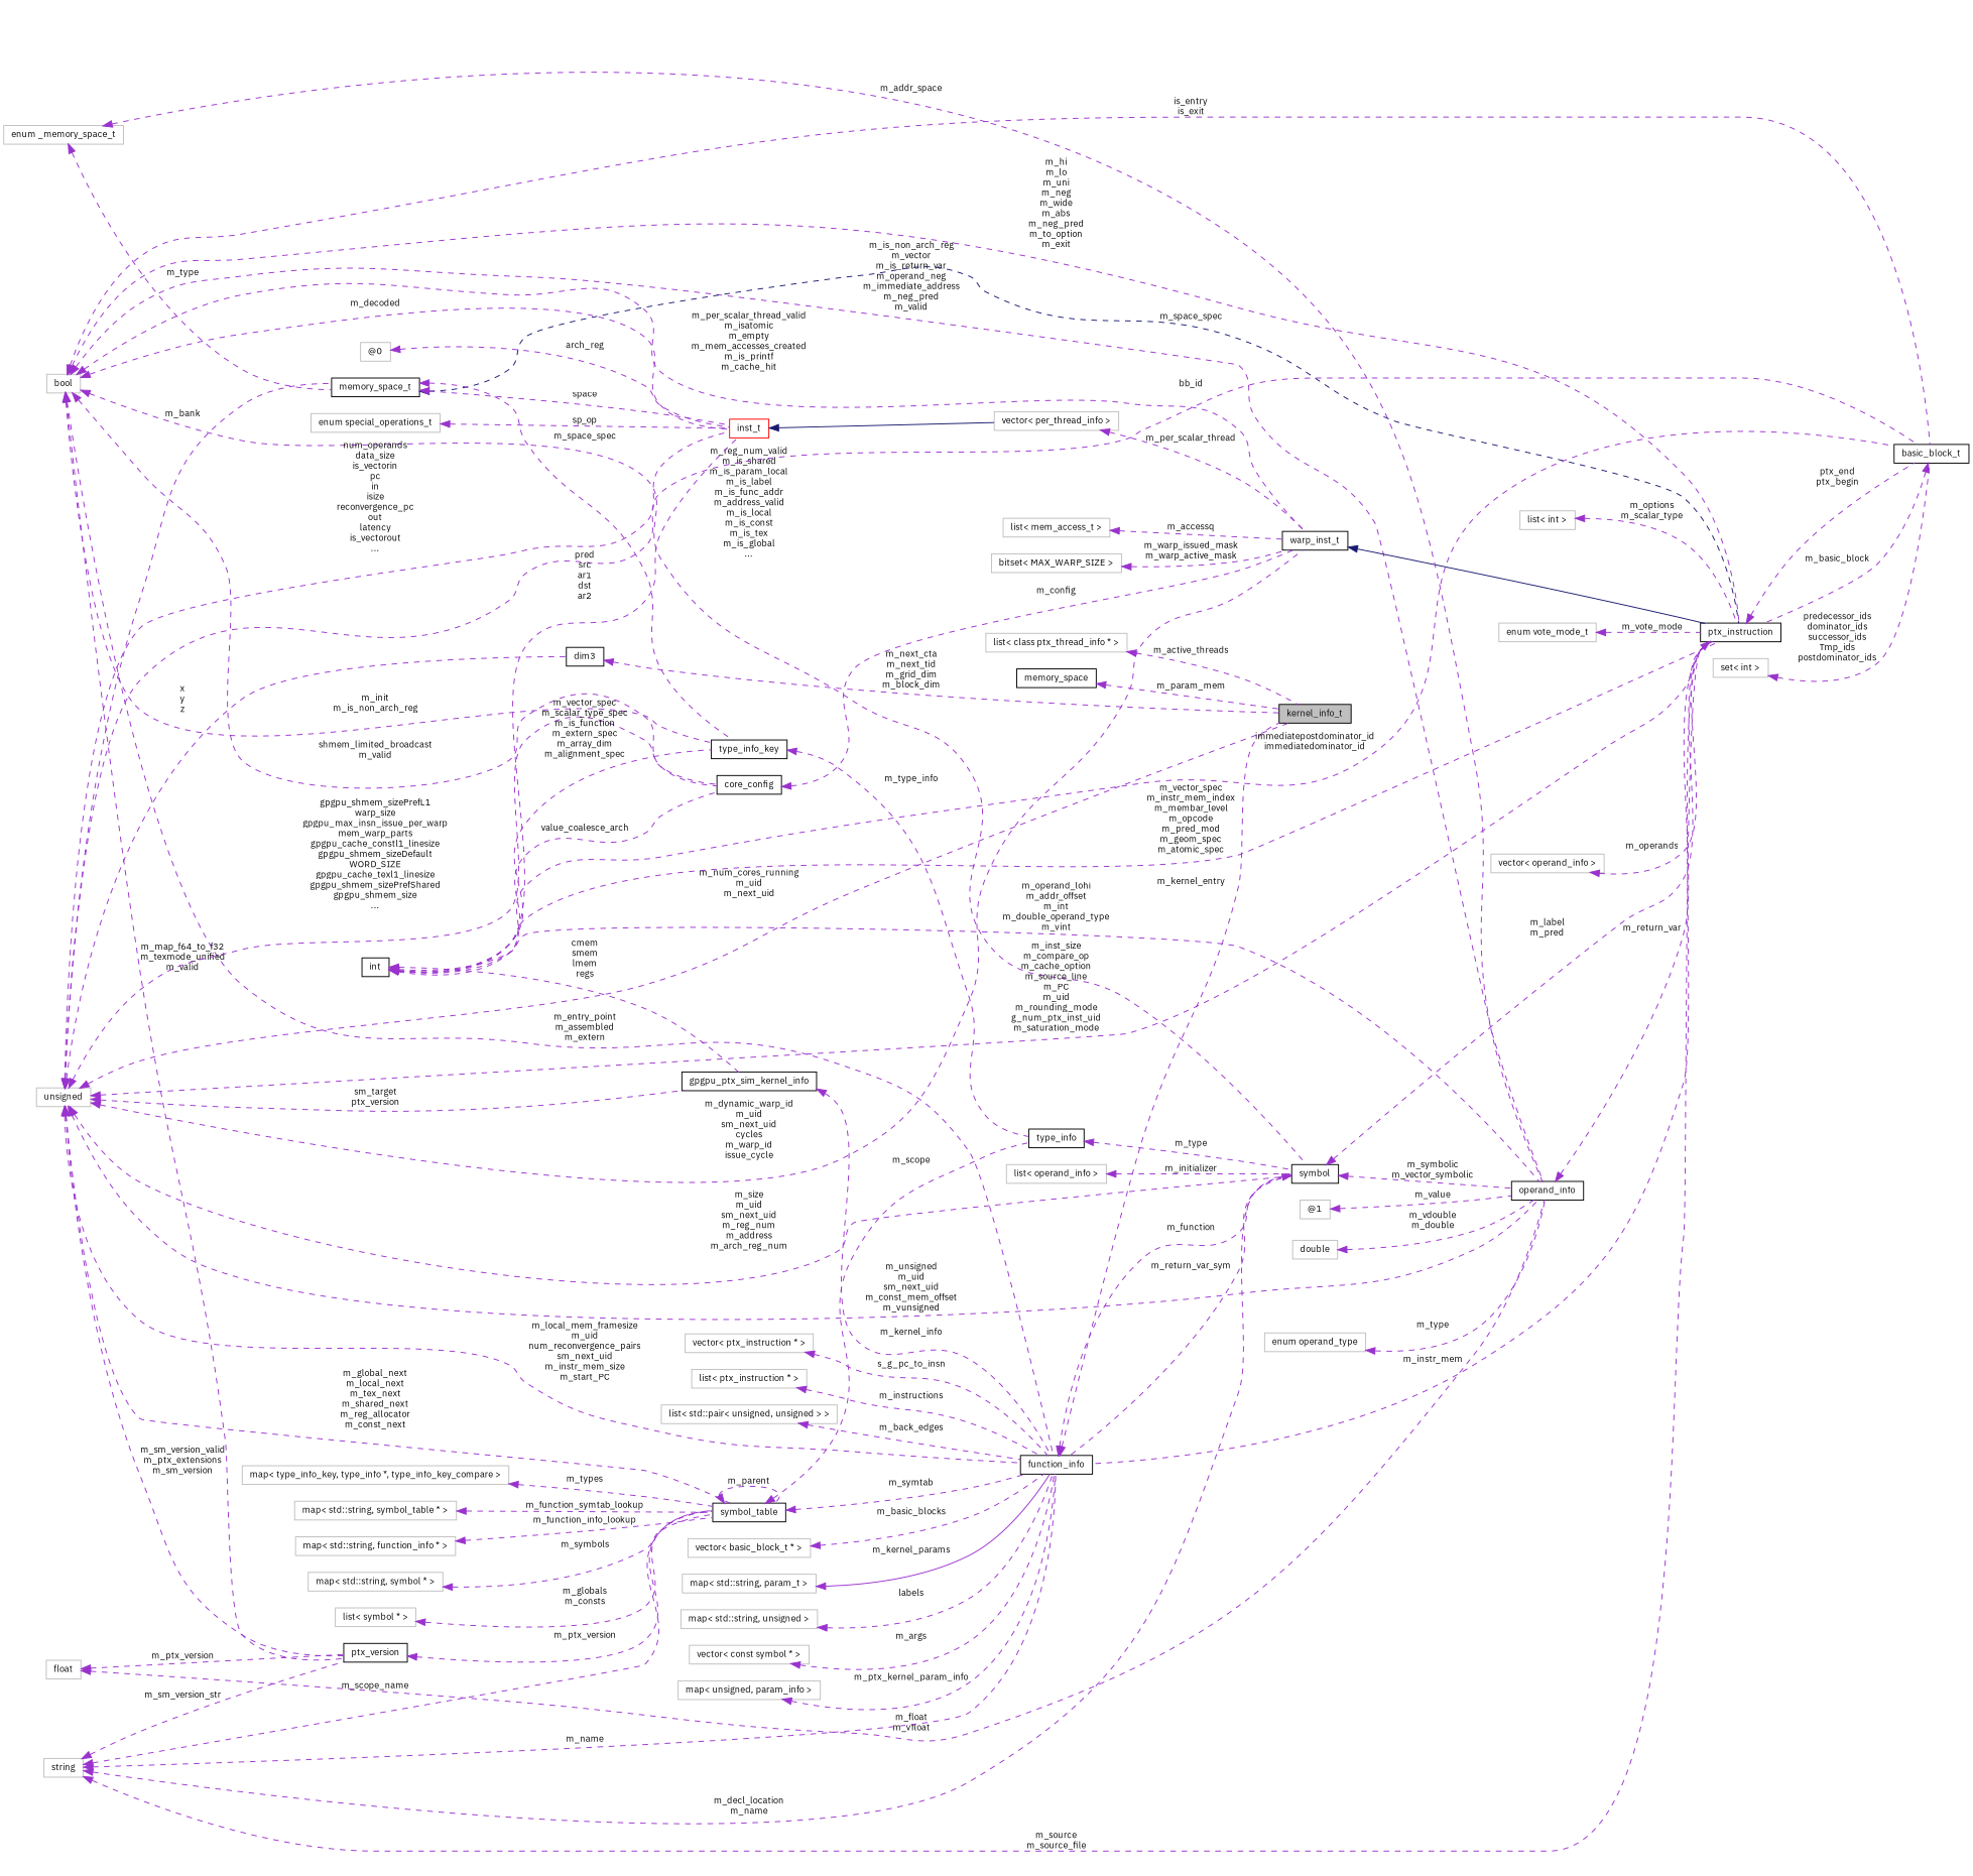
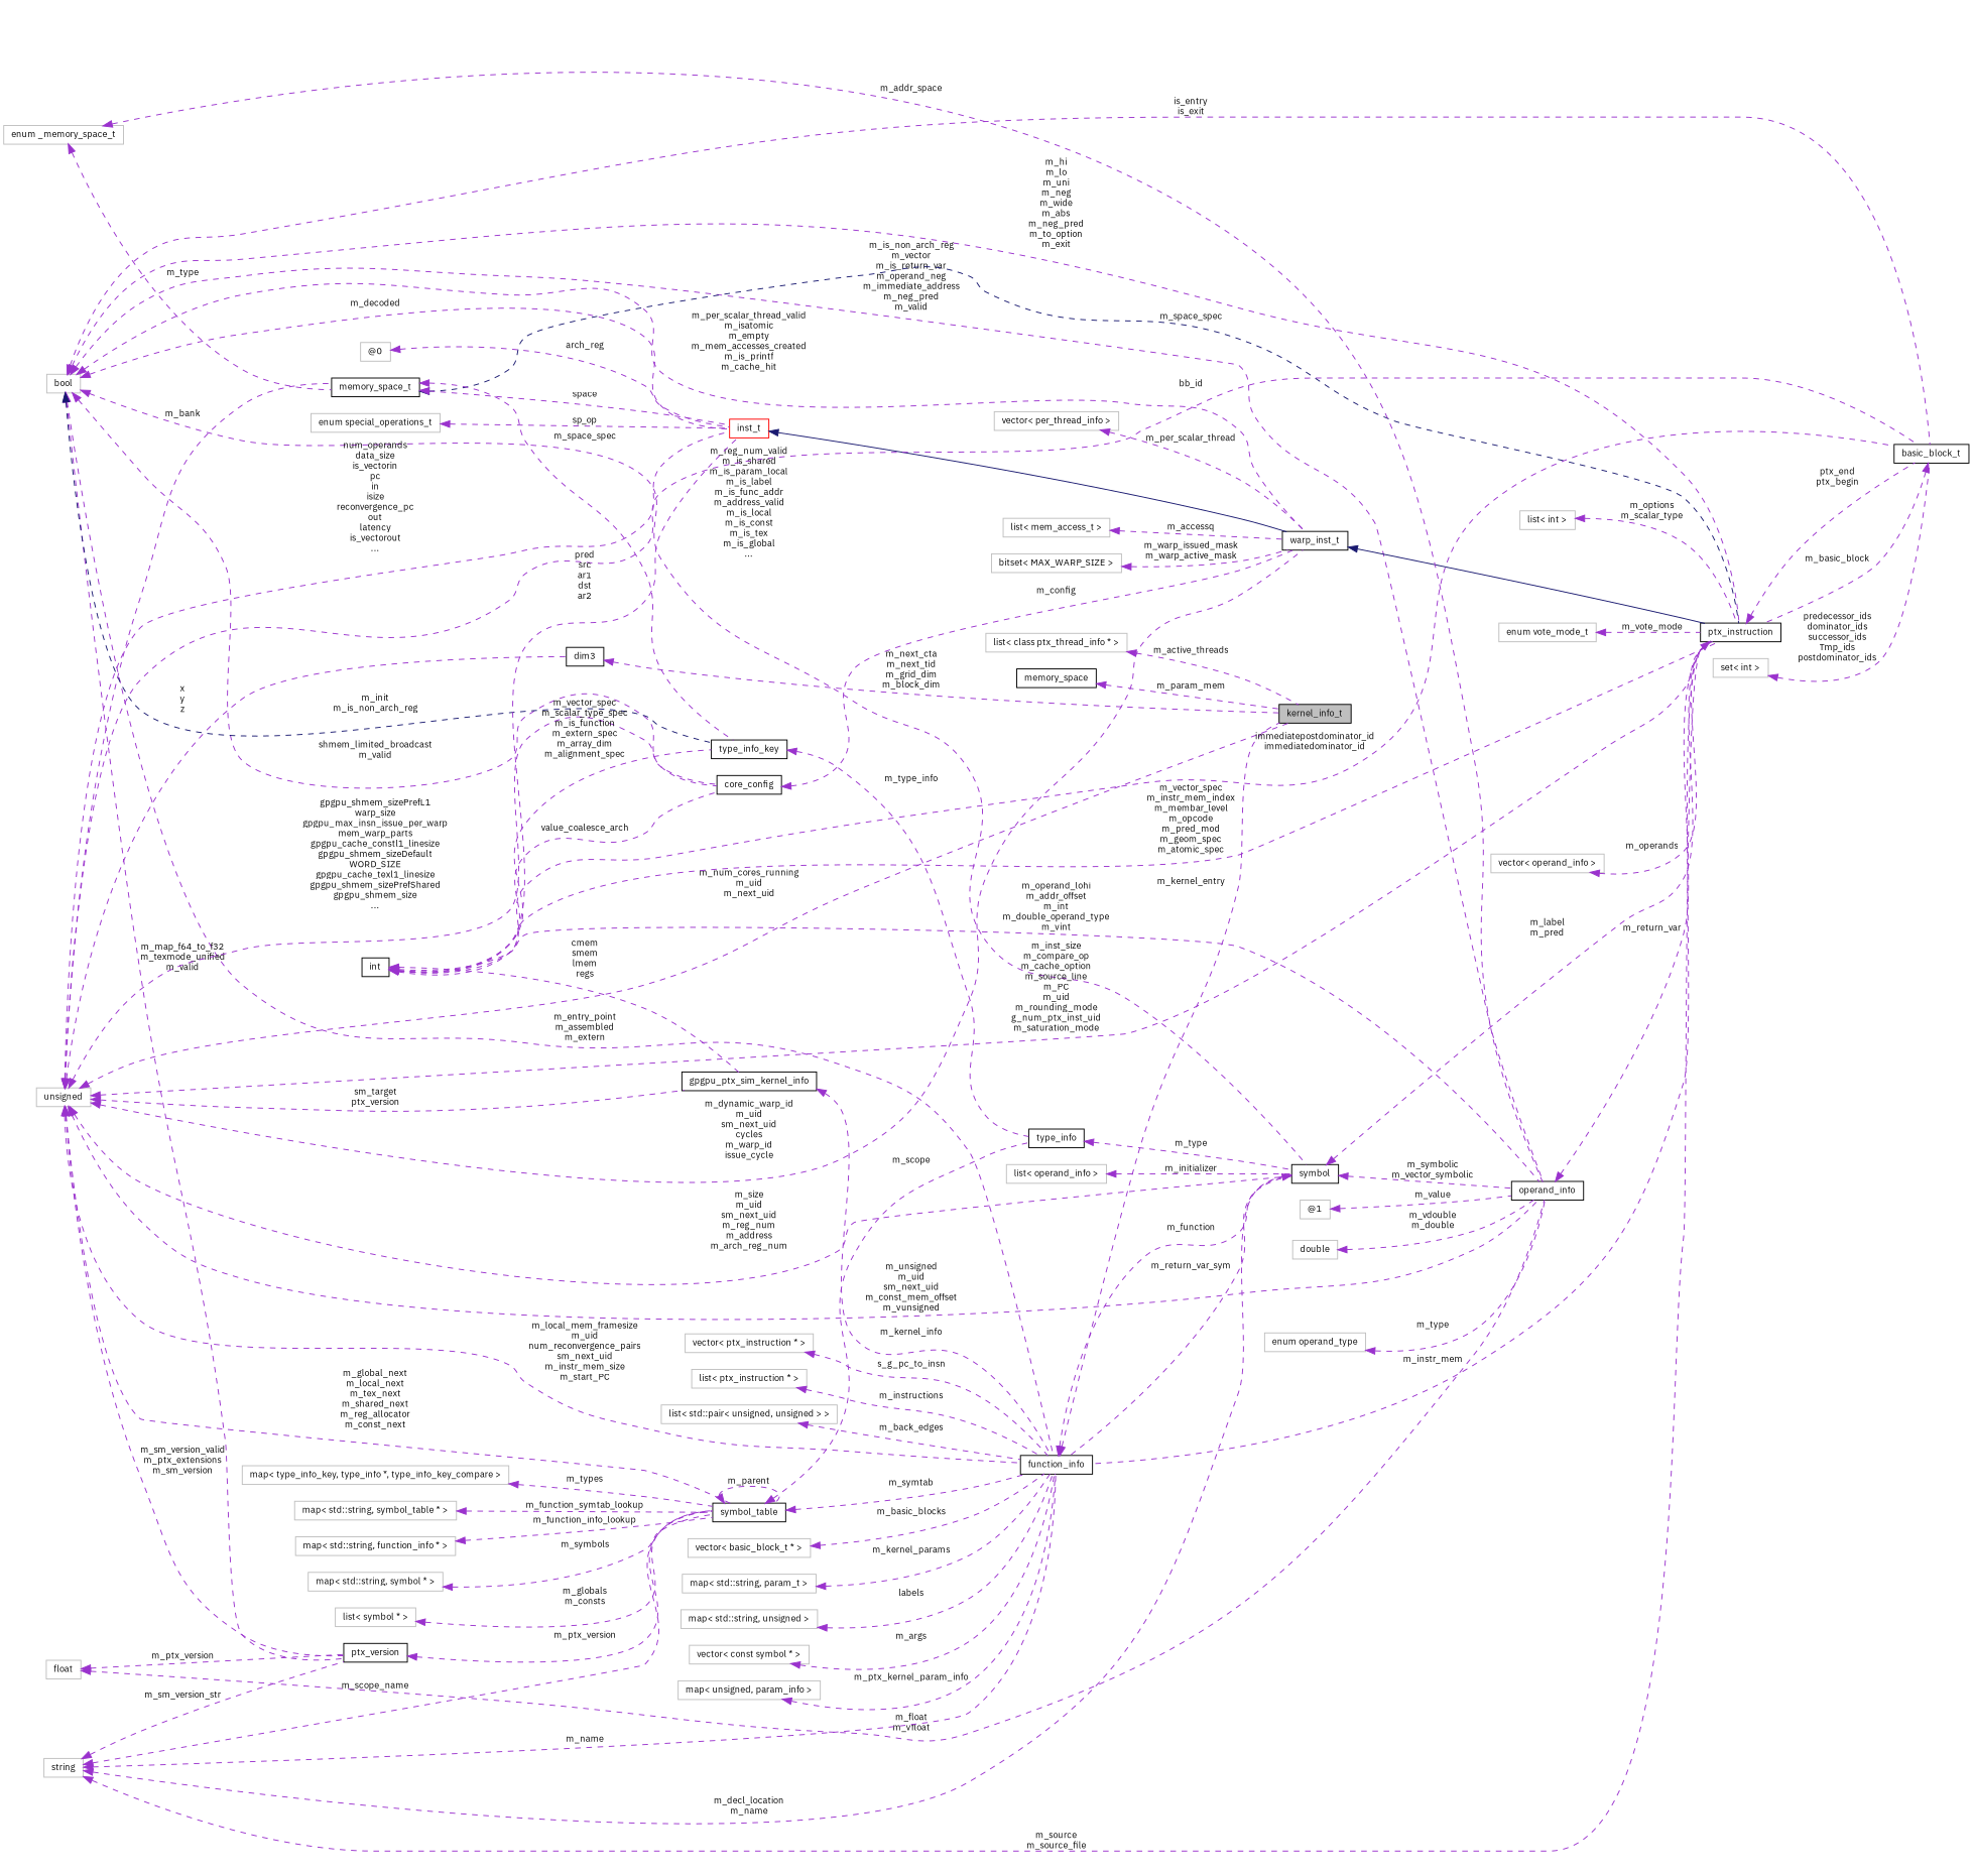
  digraph {
    fontname="IBM Plex Sans"
    rankdir=LR
    node [color=grey75 fontname="IBM Plex Sans" fontsize=10 shape=record]
    edge [color=darkorchid3 dir=back fontname="IBM Plex Sans" fontsize=10 labelfontname=FreeSans labelfontsize=10 style=dashed]
    n1 [color=black fillcolor=grey75 fontcolor=black height=0.2 label=kernel_info_t style=filled width=0.4]
    n2 [height=0.2 label="list\< class ptx_thread_info * \>" width=0.4]
    n3 [color=black height=0.2 label=function_info width=0.4]
    n4 [color=black height=0.2 label=symbol width=0.4]
    n5 [color=black height=0.2 label=operand_info width=0.4]
    n6 [color=black height=0.2 label=ptx_instruction width=0.4]
    n7 [color=black height=0.2 label=symbol_table width=0.4]
    n8 [color=black height=0.2 label=type_info width=0.4]
    n9 [height=0.2 label="map\< std::string, symbol * \>" width=0.4]
    n10 [height=0.2 label="list\< symbol * \>" width=0.4]
    n11 [height=0.2 label="map\< type_info_key, type_info *, type_info_key_compare \>" width=0.4]
    n12 [color=black height=0.2 label=ptx_version width=0.4]
    n13 [height=0.2 label=float width=0.4]
    n14 [height=0.2 label=string width=0.4]
    n15 [color=black height=0.2 label=basic_block_t width=0.4]
    n16 [height=0.2 label=bool width=0.4]
    n17 [color=black height=0.2 label=warp_inst_t width=0.4]
    n18 [color=red height=0.2 label=inst_t width=0.4]
    n19 [color=black height=0.2 label=core_config width=0.4]
    n20 [color=black height=0.2 label=type_info_key width=0.4]
    n21 [height=0.2 label=unsigned width=0.4]
    n22 [color=black height=0.2 label=memory_space_t width=0.4]
    n23 [color=black height=0.2 label=gpgpu_ptx_sim_kernel_info width=0.4]
    n24 [color=black height=0.2 label=dim3 width=0.4]
    n25 [height=0.2 label="map\< std::string, symbol_table * \>" width=0.4]
    n26 [height=0.2 label="map\< std::string, function_info * \>" width=0.4]
    n27 [height=0.2 label="map\< std::string, param_t \>" width=0.4]
    n28 [height=0.2 label="map\< std::string, unsigned \>" width=0.4]
    n29 [height=0.2 label="vector\< const symbol * \>" width=0.4]
    n30 [height=0.2 label="map\< unsigned, param_info \>" width=0.4]
    n31 [height=0.2 label="vector\< ptx_instruction * \>" width=0.4]
    n32 [height=0.2 label="list\< ptx_instruction * \>" width=0.4]
    n33 [height=0.2 label="@0" width=0.4]
    n34 [height=0.2 label="enum special_operations_t" width=0.4]
    n35 [height=0.2 label="enum _memory_space_t" width=0.4]
    n36 [color=black height=0.2 label=int width=0.4]
    n37 [height=0.2 label="bitset\< MAX_WARP_SIZE \>" width=0.4]
    n38 [height=0.2 label="list\< mem_access_t \>" width=0.4]
    n39 [height=0.2 label="vector\< per_thread_info \>" width=0.4]
    n40 [height=0.2 label="set\< int \>" width=0.4]
    n41 [height=0.2 label="list\< int \>" width=0.4]
    n42 [height=0.2 label="enum vote_mode_t" width=0.4]
    n43 [height=0.2 label="@1" width=0.4]
    n44 [height=0.2 label=double width=0.4]
    n45 [height=0.2 label="list\< operand_info \>" width=0.4]
    n46 [height=0.2 label="enum operand_type" width=0.4]
    n47 [height=0.2 label="vector\< operand_info \>" width=0.4]
    n48 [height=0.2 label="list\< std::pair\< unsigned, unsigned \> \>" width=0.4]
    n49 [height=0.2 label="vector\< basic_block_t * \>" width=0.4]
    n50 [color=black height=0.2 label=memory_space width=0.4]
    n2 -> n1 [label=m_active_threads]
    n3 -> n1 [label=m_kernel_entry]
    n3 -> n4 [label=m_function]
    n4 -> n3 [label=m_return_var_sym]
    n4 -> n5 [label="m_symbolic\nm_vector_symbolic"]
    n4 -> n6 [label="m_label\nm_pred"]
    n5 -> n6 [label=m_return_var]
    n6 -> n3 [label=m_instr_mem]
    n6 -> n15 [label="ptx_end\nptx_begin"]
    n7 -> n3 [label=m_symtab]
    n7 -> n7 [label=m_parent]
    n7 -> n8 [label=m_scope]
    n8 -> n4 [label=m_type]
    n9 -> n7 [label=m_symbols]
    n10 -> n7 [label="m_globals\nm_consts"]
    n11 -> n7 [label=m_types]
    n12 -> n7 [label=m_ptx_version]
    n13 -> n5 [label="m_float\nm_vfloat"]
    n13 -> n12 [label=m_ptx_version]
    n14 -> n3 [label=m_name]
    n14 -> n4 [label="m_decl_location\nm_name"]
    n14 -> n6 [label="m_source\nm_source_file"]
    n14 -> n7 [label=m_scope_name]
    n14 -> n12 [label=m_sm_version_str]
    n15 -> n6 [label=m_basic_block]
    n16 -> n3 [label="m_entry_point\nm_assembled\nm_extern"]
    n16 -> n4 [label="m_reg_num_valid\nm_is_shared\nm_is_param_local\nm_is_label\nm_is_func_addr\nm_address_valid\nm_is_local\nm_is_const\nm_is_tex\nm_is_global\n..."]
    n16 -> n5 [label="m_is_non_arch_reg\nm_vector\nm_is_return_var\nm_operand_neg\nm_immediate_address\nm_neg_pred\nm_valid"]
    n16 -> n6 [label="m_hi\nm_lo\nm_uni\nm_neg\nm_wide\nm_abs\nm_neg_pred\nm_to_option\nm_exit"]
    n16 -> n12 [label="m_map_f64_to_f32\nm_texmode_unified\nm_valid"]
    n16 -> n15 [label="is_entry\nis_exit"]
    n16 -> n17 [label="m_per_scalar_thread_valid\nm_isatomic\nm_empty\nm_mem_accesses_created\nm_is_printf\nm_cache_hit"]
    n16 -> n18 [label=m_decoded]
    n16 -> n19 [label="shmem_limited_broadcast\nm_valid"]
-   n16 -> n20 [label="m_init\nm_is_non_arch_reg"]
+   n16 -> n20 [color=midnightblue label="m_init\nm_is_non_arch_reg"]
    n17 -> n6 [color=midnightblue style=solid]
-   n18 -> n39 [color=midnightblue style=solid]
+   n18 -> n17 [color=midnightblue style=solid]
    n19 -> n17 [label=m_config]
    n20 -> n8 [label=m_type_info]
    n21 -> n1 [label="m_num_cores_running\nm_uid\nm_next_uid"]
    n21 -> n3 [label="m_local_mem_framesize\nm_uid\nnum_reconvergence_pairs\nsm_next_uid\nm_instr_mem_size\nm_start_PC"]
    n21 -> n4 [label="m_size\nm_uid\nsm_next_uid\nm_reg_num\nm_address\nm_arch_reg_num"]
    n21 -> n5 [label="m_unsigned\nm_uid\nsm_next_uid\nm_const_mem_offset\nm_vunsigned"]
    n21 -> n6 [label="m_inst_size\nm_compare_op\nm_cache_option\nm_source_line\nm_PC\nm_uid\nm_rounding_mode\ng_num_ptx_inst_uid\nm_saturation_mode"]
    n21 -> n7 [label="m_global_next\nm_local_next\nm_tex_next\nm_shared_next\nm_reg_allocator\nm_const_next"]
    n21 -> n12 [label="m_sm_version_valid\nm_ptx_extensions\nm_sm_version"]
    n21 -> n15 [label=bb_id]
    n21 -> n17 [label="m_dynamic_warp_id\nm_uid\nsm_next_uid\ncycles\nm_warp_id\nissue_cycle"]
    n21 -> n18 [label="num_operands\ndata_size\nis_vectorin\npc\nin\nisize\nreconvergence_pc\nout\nlatency\nis_vectorout\n..."]
    n21 -> n19 [label="gpgpu_shmem_sizePrefL1\nwarp_size\ngpgpu_max_insn_issue_per_warp\nmem_warp_parts\ngpgpu_cache_constl1_linesize\ngpgpu_shmem_sizeDefault\nWORD_SIZE\ngpgpu_cache_texl1_linesize\ngpgpu_shmem_sizePrefShared\ngpgpu_shmem_size\n..."]
    n21 -> n22 [label=m_bank]
    n21 -> n23 [label="sm_target\nptx_version"]
    n21 -> n24 [label="x\ny\nz"]
    n22 -> n6 [color=midnightblue label=m_space_spec]
    n22 -> n18 [label=space]
    n22 -> n20 [label=m_space_spec]
    n23 -> n3 [label=m_kernel_info]
    n24 -> n1 [label="m_next_cta\nm_next_tid\nm_grid_dim\nm_block_dim"]
    n25 -> n7 [label=m_function_symtab_lookup]
    n26 -> n7 [label=m_function_info_lookup]
-   n27 -> n3 [label=m_kernel_params style=solid]
+   n27 -> n3 [label=m_kernel_params]
    n28 -> n3 [label=labels]
    n29 -> n3 [label=m_args]
    n30 -> n3 [label=m_ptx_kernel_param_info]
    n31 -> n3 [label=s_g_pc_to_insn]
    n32 -> n3 [label=m_instructions]
    n33 -> n18 [label=arch_reg]
    n34 -> n18 [label=sp_op]
    n35 -> n5 [label=m_addr_space]
    n35 -> n22 [label=m_type]
    n36 -> n5 [label="m_operand_lohi\nm_addr_offset\nm_int\nm_double_operand_type\nm_vint"]
    n36 -> n6 [label="m_vector_spec\nm_instr_mem_index\nm_membar_level\nm_opcode\nm_pred_mod\nm_geom_spec\nm_atomic_spec"]
    n36 -> n15 [label="immediatepostdominator_id\nimmediatedominator_id"]
    n36 -> n18 [label="pred\nsrc\nar1\ndst\nar2"]
    n36 -> n19 [label=value_coalesce_arch]
    n36 -> n20 [label="m_vector_spec\nm_scalar_type_spec\nm_is_function\nm_extern_spec\nm_array_dim\nm_alignment_spec"]
    n36 -> n23 [label="cmem\nsmem\nlmem\nregs"]
    n37 -> n17 [label="m_warp_issued_mask\nm_warp_active_mask"]
    n38 -> n17 [label=m_accessq]
    n39 -> n17 [label=m_per_scalar_thread]
    n40 -> n15 [label="predecessor_ids\ndominator_ids\nsuccessor_ids\nTmp_ids\npostdominator_ids"]
    n41 -> n6 [label="m_options\nm_scalar_type"]
    n42 -> n6 [label=m_vote_mode]
    n43 -> n5 [label=m_value]
    n44 -> n5 [label="m_vdouble\nm_double"]
    n45 -> n4 [label=m_initializer]
    n46 -> n5 [label=m_type]
    n47 -> n6 [label=m_operands]
    n48 -> n3 [label=m_back_edges]
    n49 -> n3 [label=m_basic_blocks]
    n50 -> n1 [label=m_param_mem]
  }
